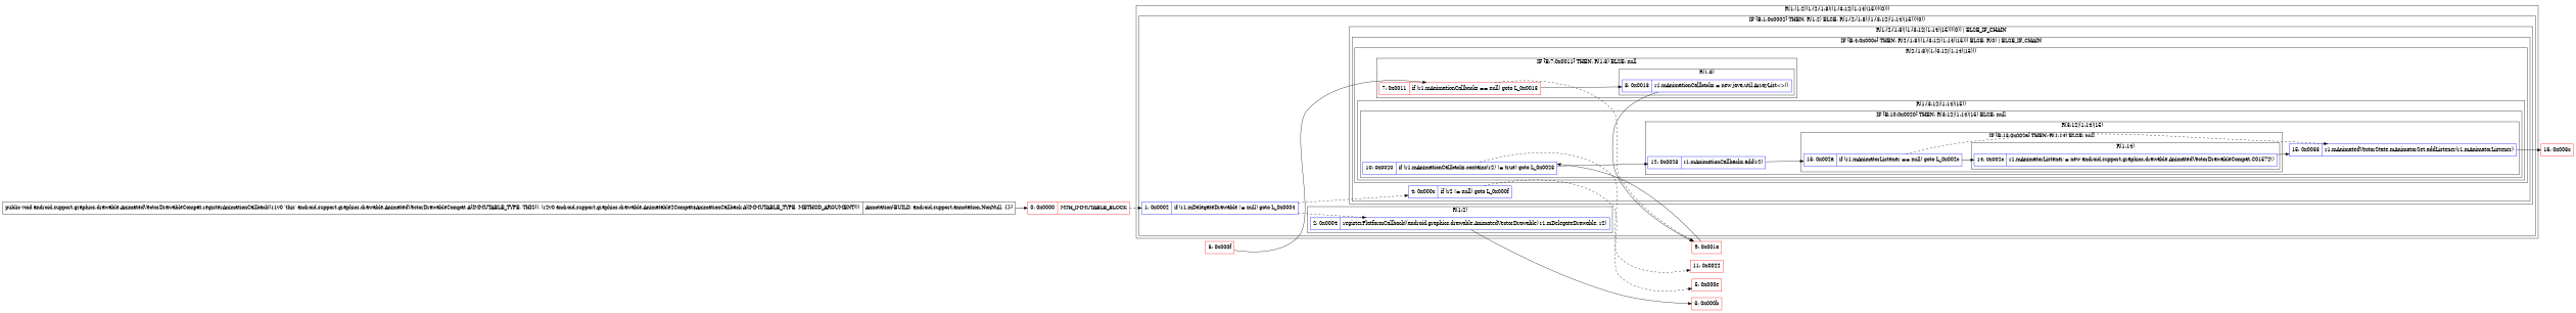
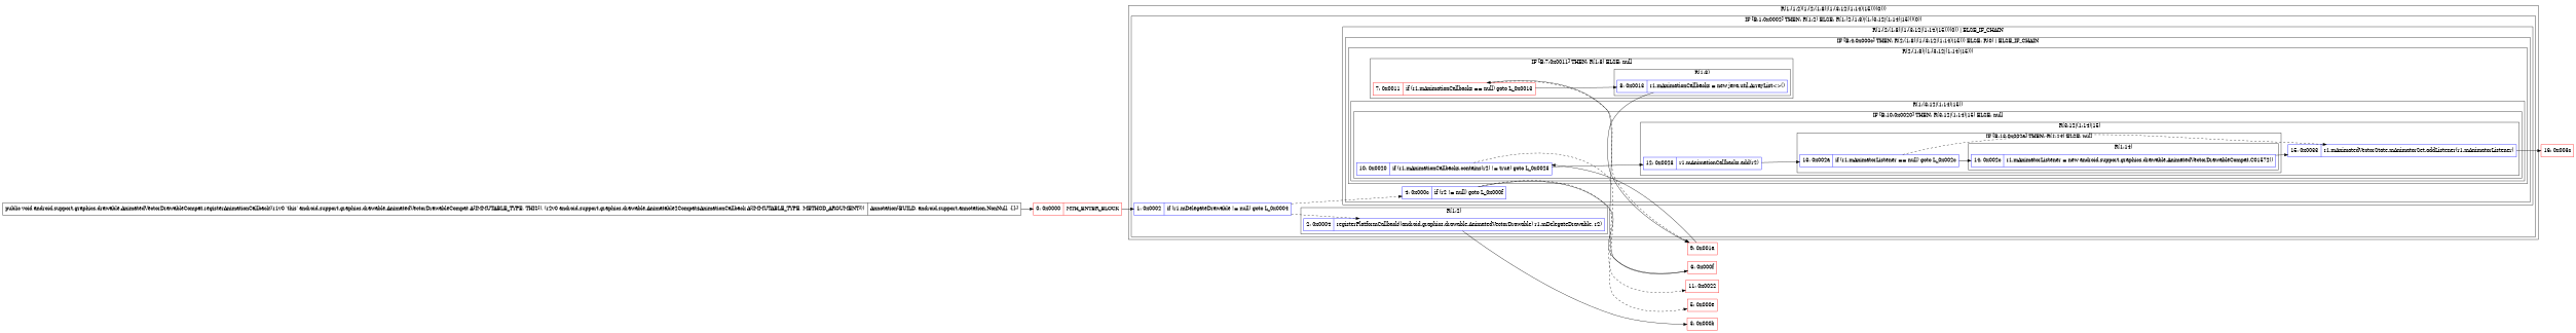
  digraph {
    rankdir=LR
    node [color=blue shape=record]
    n1 [label="{2\:\ 0x0004|registerPlatformCallback((android.graphics.drawable.AnimatedVectorDrawable) r1.mDelegateDrawable, r2)\l}"]
    n2 [label="{8\:\ 0x0013|r1.mAnimationCallbacks = new java.util.ArrayList\<\>()\l}"]
    n3 [color=red label="{7\:\ 0x0011|if (r1.mAnimationCallbacks == null) goto L_0x0013\l}"]
    n4 [label="{14\:\ 0x002c|r1.mAnimatorListener = new android.support.graphics.drawable.AnimatedVectorDrawableCompat.C01572()\l}"]
    n5 [label="{13\:\ 0x002a|if (r1.mAnimatorListener == null) goto L_0x002c\l}"]
    n6 [label="{12\:\ 0x0023|r1.mAnimationCallbacks.add(r2)\l}"]
    n7 [label="{15\:\ 0x0033|r1.mAnimatedVectorState.mAnimatorSet.addListener(r1.mAnimatorListener)\l}"]
    n8 [label="{10\:\ 0x0020|if (r1.mAnimationCallbacks.contains(r2) != true) goto L_0x0023\l}"]
    n9 [label="{4\:\ 0x000c|if (r2 != null) goto L_0x000f\l}"]
    n10 [label="{1\:\ 0x0002|if (r1.mDelegateDrawable != null) goto L_0x0004\l}"]
    n11 [color=red label="{3\:\ 0x000b}"]
    n12 [color=red label="{9\:\ 0x001a}"]
    n13 [color=red label="{16\:\ 0x003c}"]
    n14 [color=red label="{11\:\ 0x0022}"]
    n15 [color=red label="{5\:\ 0x000e}"]
    n16 [color=red label="{6\:\ 0x000f}"]
-   n17 [color=red label="{0\:\ 0x0000|MTH_IMMUTABLE_BLOCK\l}"]
+   n17 [color=red label="{0\:\ 0x0000|MTH_ENTER_BLOCK\l}"]
    n18 [label="{public void android.support.graphics.drawable.AnimatedVectorDrawableCompat.registerAnimationCallback((r1v0 'this' android.support.graphics.drawable.AnimatedVectorDrawableCompat A[IMMUTABLE_TYPE, THIS]), (r2v0 android.support.graphics.drawable.Animatable2Compat$AnimationCallback A[IMMUTABLE_TYPE, METHOD_ARGUMENT]))  | Annotation[BUILD, android.support.annotation.NonNull, \{\}]\l}" color=""]
    subgraph cluster_1 {
      label="R(1:(1:2)(1:(2:(1:8)|(1:(3:12|(1:14)|15)))(0)))"
      subgraph cluster_2 {
        label="IF [B:1:0x0002] THEN: R(1:2) ELSE: R(1:(2:(1:8)|(1:(3:12|(1:14)|15)))(0))"
        n10
        subgraph cluster_3 {
          label="R(1:2)"
          n1
        }
        subgraph cluster_4 {
          label="R(1:(2:(1:8)|(1:(3:12|(1:14)|15)))(0)) | ELSE_IF_CHAIN\l"
          subgraph cluster_5 {
            label="IF [B:4:0x000c] THEN: R(2:(1:8)|(1:(3:12|(1:14)|15))) ELSE: R(0) | ELSE_IF_CHAIN\l"
            n9
            subgraph cluster_6 {
              label="R(2:(1:8)|(1:(3:12|(1:14)|15)))"
              subgraph cluster_7 {
                label="IF [B:7:0x0011] THEN: R(1:8) ELSE: null"
                n3
                subgraph cluster_8 {
                  label="R(1:8)"
                  n2
                }
              }
              subgraph cluster_9 {
                label="R(1:(3:12|(1:14)|15))"
                subgraph cluster_10 {
                  label="IF [B:10:0x0020] THEN: R(3:12|(1:14)|15) ELSE: null"
                  n8
                  subgraph cluster_11 {
                    label="R(3:12|(1:14)|15)"
                    n6
                    n7
                    subgraph cluster_12 {
                      label="IF [B:13:0x002a] THEN: R(1:14) ELSE: null"
                      n5
                      subgraph cluster_13 {
                        label="R(1:14)"
                        n4
                      }
                    }
                  }
                }
              }
            }
            subgraph cluster_14 {
              label="R(0)"
            }
          }
        }
      }
    }
    n1 -> n11
    n2 -> n12
    n3 -> n2
    n3 -> n12 [style=dashed]
    n4 -> n7
    n5 -> n4
    n5 -> n7 [style=dashed]
    n6 -> n5
    n7 -> n13
    n8 -> n6
    n8 -> n14 [style=dashed]
    n9 -> n15 [style=dashed]
+   n9 -> n16
    n10 -> n1 [style=dashed]
    n10 -> n9 [style=dashed]
    n12 -> n8
    n16 -> n3
-   n17 -> n10 [style=dashed]
+   n17 -> n10
    n18 -> n17
  }
